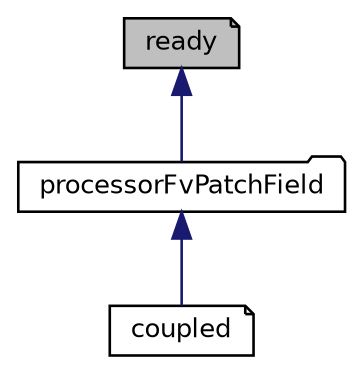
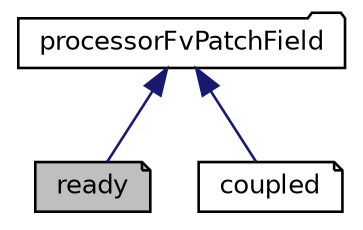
  digraph {
    rankdir=TB
    node [color=black fontname=Helvetica fontsize=10 shape=note]
    edge [color=midnightblue dir=back fontname=Helvetica fontsize=10 labelfontname=Helvetica labelfontsize=10 style=solid]
    n1 [fillcolor=grey75 fontcolor=black height=0.2 label=ready style=filled width=0.4]
    n2 [height=0.2 label=processorFvPatchField shape=folder width=0.4]
    n3 [height=0.2 label=coupled width=0.4]
-   n1 -> n2
+   n2 -> n1
    n2 -> n3
  }
